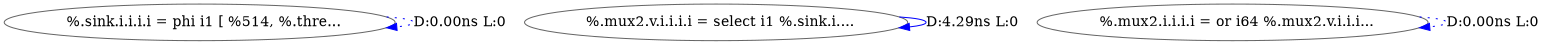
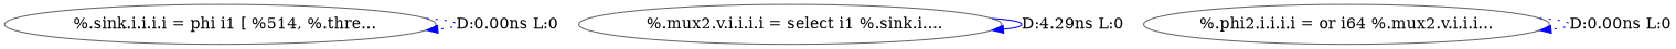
  digraph {
    node [color=gray40]
    edge [color=blue style=dotted]
    n1 [label="  %.sink.i.i.i.i = phi i1 [ %514, %.thre..."]
    n2 [label="  %.mux2.v.i.i.i.i = select i1 %.sink.i...."]
-   n3 [label="  %.mux2.i.i.i.i = or i64 %.mux2.v.i.i.i..."]
+   n3 [label="%.phi2.i.i.i.i = or i64 %.mux2.v.i.i.i..."]
    n1 -> n1 [label="D:0.00ns L:0"]
    n2 -> n2 [label="D:4.29ns L:0" style=solid]
    n3 -> n3 [label="D:0.00ns L:0"]
  }
